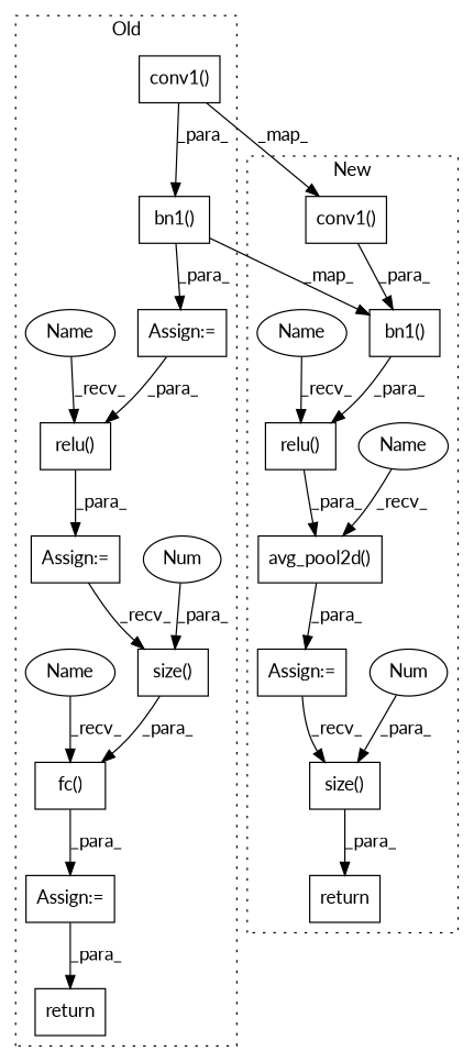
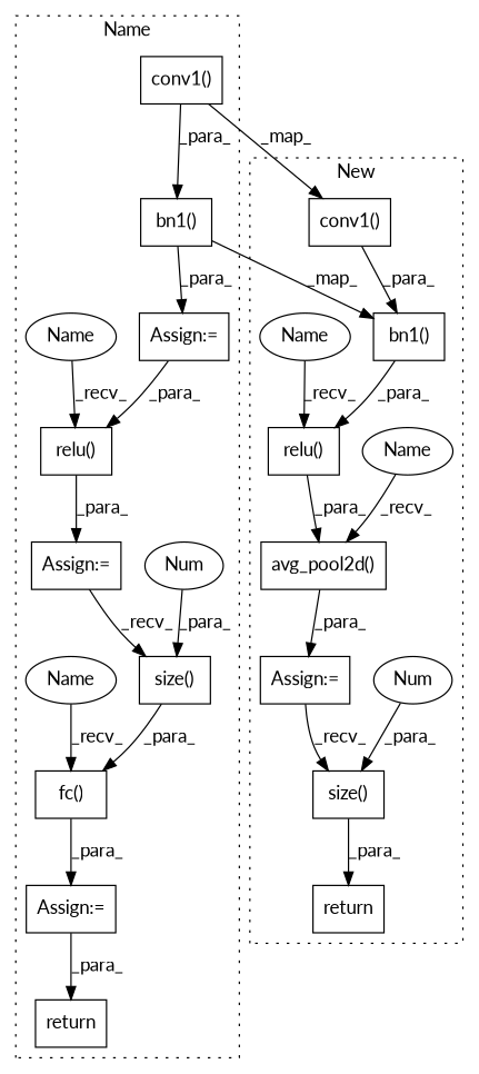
  digraph {
    fontname=Lato
    node [a=75 l=1 shape=box fontname=Lato]
    edge [fontname=Lato]
    n1 [l="8,1" label="fc()" s="4834,4843"]
    n2 [a=93 l=7 label=return s=4854]
    n3 [l="7,1" label="size()" s="4807,4815"]
    n4 [a=76 label=Num s=4814 shape=ellipse]
    n5 [l="10,1" label="relu()" s="4628,4639"]
    n6 [a=68 l=3 label="Assign:=" s=4831]
    n7 [a=68 l=3 label="Assign:=" s=4625]
    n8 [l="11,1" label="conv1()" s="4578,4590"]
    n9 [l="9,1" label="bn1()" s="4604,4614"]
    n10 [a=68 l=3 label="Assign:=" s=4601]
    n11 [a=87 l=4 label=Name s=4628 shape=ellipse]
    n12 [a=87 l=4 label=Name s=4834 shape=ellipse]
    n13 [l="9,1" label="size()" s="3733,3743"]
    n14 [a=76 label=Num s=3742 shape=ellipse]
    n15 [a=93 l=7 label=return s=3789]
    n16 [l="13,1" label="avg_pool2d()" s="3689,3708"]
    n17 [l="7,1" label="relu()" s="3519,3549"]
    n18 [l="11,1" label="conv1()" s="3535,3547"]
    n19 [l="9,1" label="bn1()" s="3526,3548"]
    n20 [a=68 l=3 label="Assign:=" s=3686]
    n21 [a=87 label=Name s=3689 shape=ellipse]
    n22 [a=87 label=Name s=3519 shape=ellipse]
    subgraph cluster_1 {
-     label=Old
+     label=Name
      style=dotted
      n1
      n2
      n3
      n4
      n5
      n6
      n7
      n8
      n9
      n10
      n11
      n12
    }
    subgraph cluster_2 {
      label=New
      style=dotted
      n13
      n14
      n15
      n16
      n17
      n18
      n19
      n20
      n21
      n22
    }
    n1 -> n6 [label=_para_]
    n3 -> n1 [label=_para_]
    n4 -> n3 [label=_para_]
    n5 -> n7 [label=_para_]
    n6 -> n2 [label=_para_]
    n7 -> n3 [label=_recv_]
    n8 -> n9 [label=_para_]
    n8 -> n18 [label=_map_]
    n9 -> n10 [label=_para_]
    n9 -> n19 [label=_map_]
    n10 -> n5 [label=_para_]
    n11 -> n5 [label=_recv_]
    n12 -> n1 [label=_recv_]
    n13 -> n15 [label=_para_]
    n14 -> n13 [label=_para_]
    n16 -> n20 [label=_para_]
    n17 -> n16 [label=_para_]
    n18 -> n19 [label=_para_]
    n19 -> n17 [label=_para_]
    n20 -> n13 [label=_recv_]
    n21 -> n16 [label=_recv_]
    n22 -> n17 [label=_recv_]
  }
